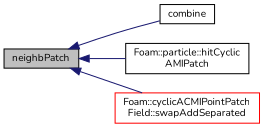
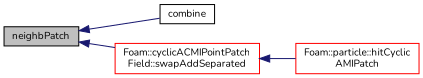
  digraph {
    fontname=Nunito
    rankdir=LR
    node [color=black fontname=Nunito fontsize=10 shape=record]
    edge [color=midnightblue dir=back fontname=Nunito fontsize=10 labelfontname=FreeSans labelfontsize=10 style=solid]
    n1 [fillcolor=grey75 fontcolor=black height=0.2 label=neighbPatch style=filled width=0.4]
    n2 [height=0.2 label=combine width=0.4]
-   n3 [height=0.2 label="Foam::particle::hitCyclic\lAMIPatch" width=0.4]
+   n3 [color=red height=0.2 label="Foam::particle::hitCyclic\lAMIPatch" width=0.4]
    n4 [color=red height=0.2 label="Foam::cyclicACMIPointPatch\lField::swapAddSeparated" width=0.4]
    n1 -> n2
-   n1 -> n3
+   n4 -> n3
    n1 -> n4
  }
